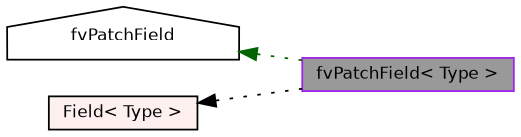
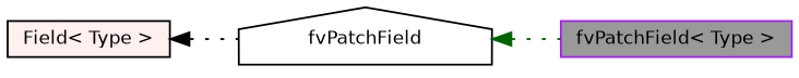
  digraph {
    rankdir=LR
    node [color=black fontname=Helvetica fontsize=10 shape=box style=filled]
    edge [dir=back fontname=Helvetica fontsize=10 labelfontname=Helvetica labelfontsize=10 style=dotted]
    n1 [color=purple fillcolor=grey60 fontcolor=black height=0.2 label="fvPatchField\< Type \>" width=0.4]
    n2 [fillcolor=white height=0.2 label=fvPatchField shape=house width=0.4]
    n3 [fillcolor="#FFF0F0" height=0.2 label="Field\< Type \>" width=0.4]
    n2 -> n1 [color=darkgreen]
-   n3 -> n1 [color=black]
+   n3 -> n2 [color=black]
  }
